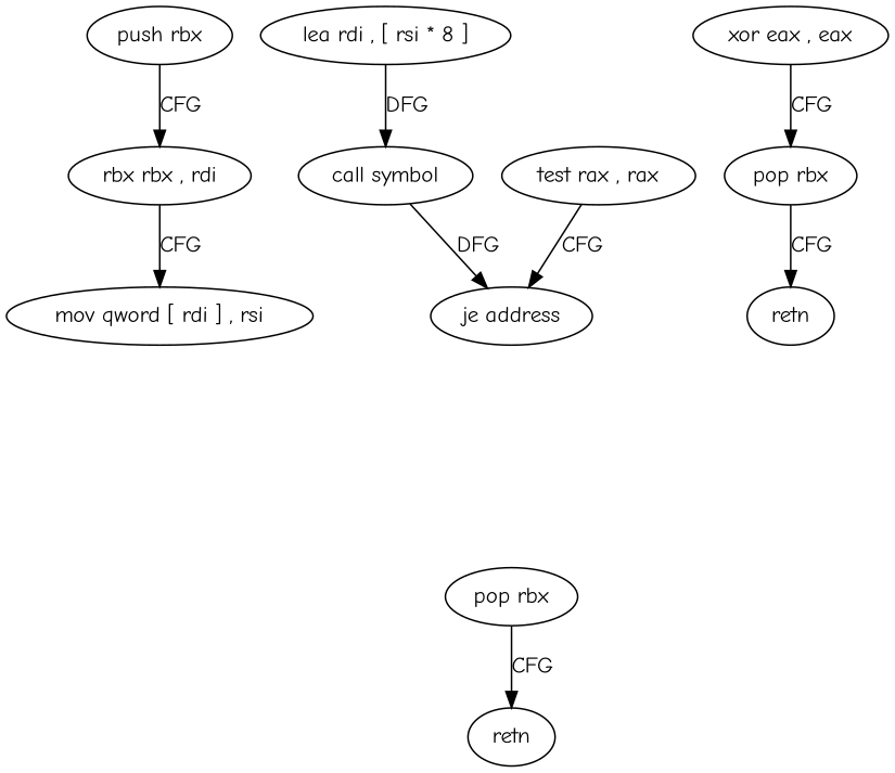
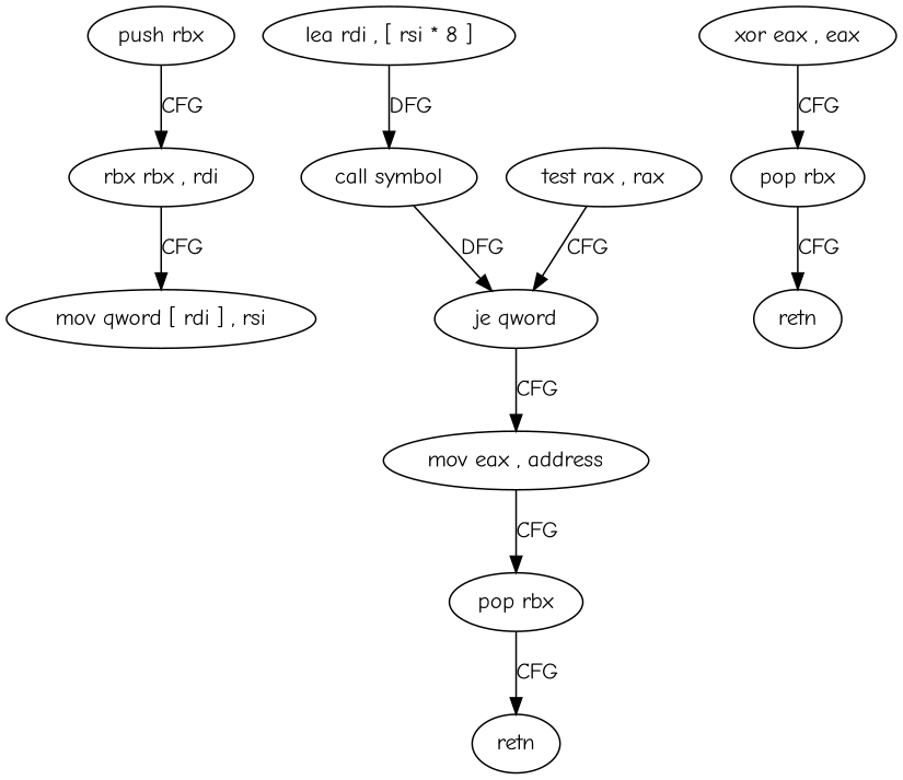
  digraph {
    fontname="Comic Neue"
    node [fontname="Comic Neue"]
    edge [fontname="Comic Neue"]
    n1 [label="push rbx"]
    n2 [label="rbx rbx , rdi"]
    n3 [label="mov qword [ rdi ] , rsi"]
    n4 [label="lea rdi , [ rsi * 8 ]"]
    n5 [label="call symbol"]
-   n6 [label="je address"]
+   n6 [label="je qword"]
+   n7 [label="mov eax , address"]
    n8 [label="test rax , rax"]
    n9 [label="pop rbx"]
    n10 [label="xor eax , eax"]
    n11 [label="pop rbx"]
    n12 [label=retn]
    n13 [label=retn]
    n1 -> n2 [label=CFG]
    n2 -> n3 [label=CFG]
    n4 -> n5 [label=DFG]
    n5 -> n6 [label=DFG]
+   n6 -> n7 [label=CFG]
+   n7 -> n9 [label=CFG]
    n8 -> n6 [label=CFG]
    n9 -> n12 [label=CFG]
    n10 -> n11 [label=CFG]
    n11 -> n13 [label=CFG]
  }
